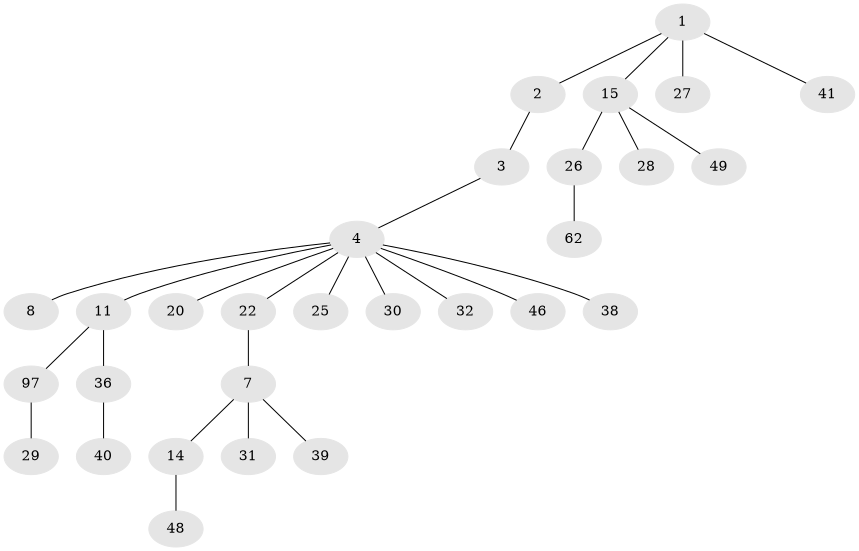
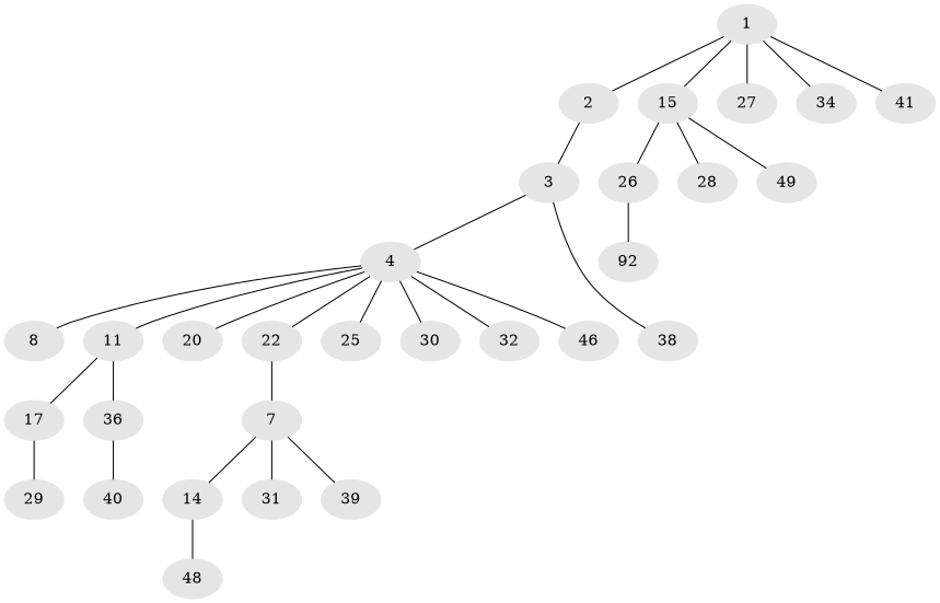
  graph {
    node [color=gray90 style=filled]
    1 [super="+21+19"]
    2
    15 [super="+23"]
    27
+   34 [super="+35+51"]
    41 [super="+44+52"]
    3
    26 [super="+50"]
    28
    49 [super="+61"]
    4 [super="+5+6"]
    8 [super="+33+12+13"]
    11 [super="+24+45"]
    20 [super="+53"]
    22
    25
    30
    32
    38
    46
    7 [super="+10+9"]
    14 [super="+58"]
    31
    39 [super="+43"]
-   17 [super="+18" label=97]
+   17 [super="+18"]
    36
    48
    29 [super="+40+37"]
    n29 [label=40]
-   62
+   62 [label=92]
    1 -- 2
    1 -- 15
    1 -- 27
+   1 -- 34
    1 -- 41
    2 -- 3
    15 -- 26
    15 -- 28
    15 -- 49
    3 -- 4
    26 -- 62
    4 -- 8
    4 -- 11
    4 -- 20
    4 -- 22
    4 -- 25
    4 -- 30
    4 -- 32
-   4 -- 38
+   3 -- 38
    4 -- 46
    11 -- 17
    11 -- 36
    22 -- 7
    7 -- 14
    7 -- 31
    7 -- 39
    14 -- 48
    17 -- 29
    36 -- n29
  }
